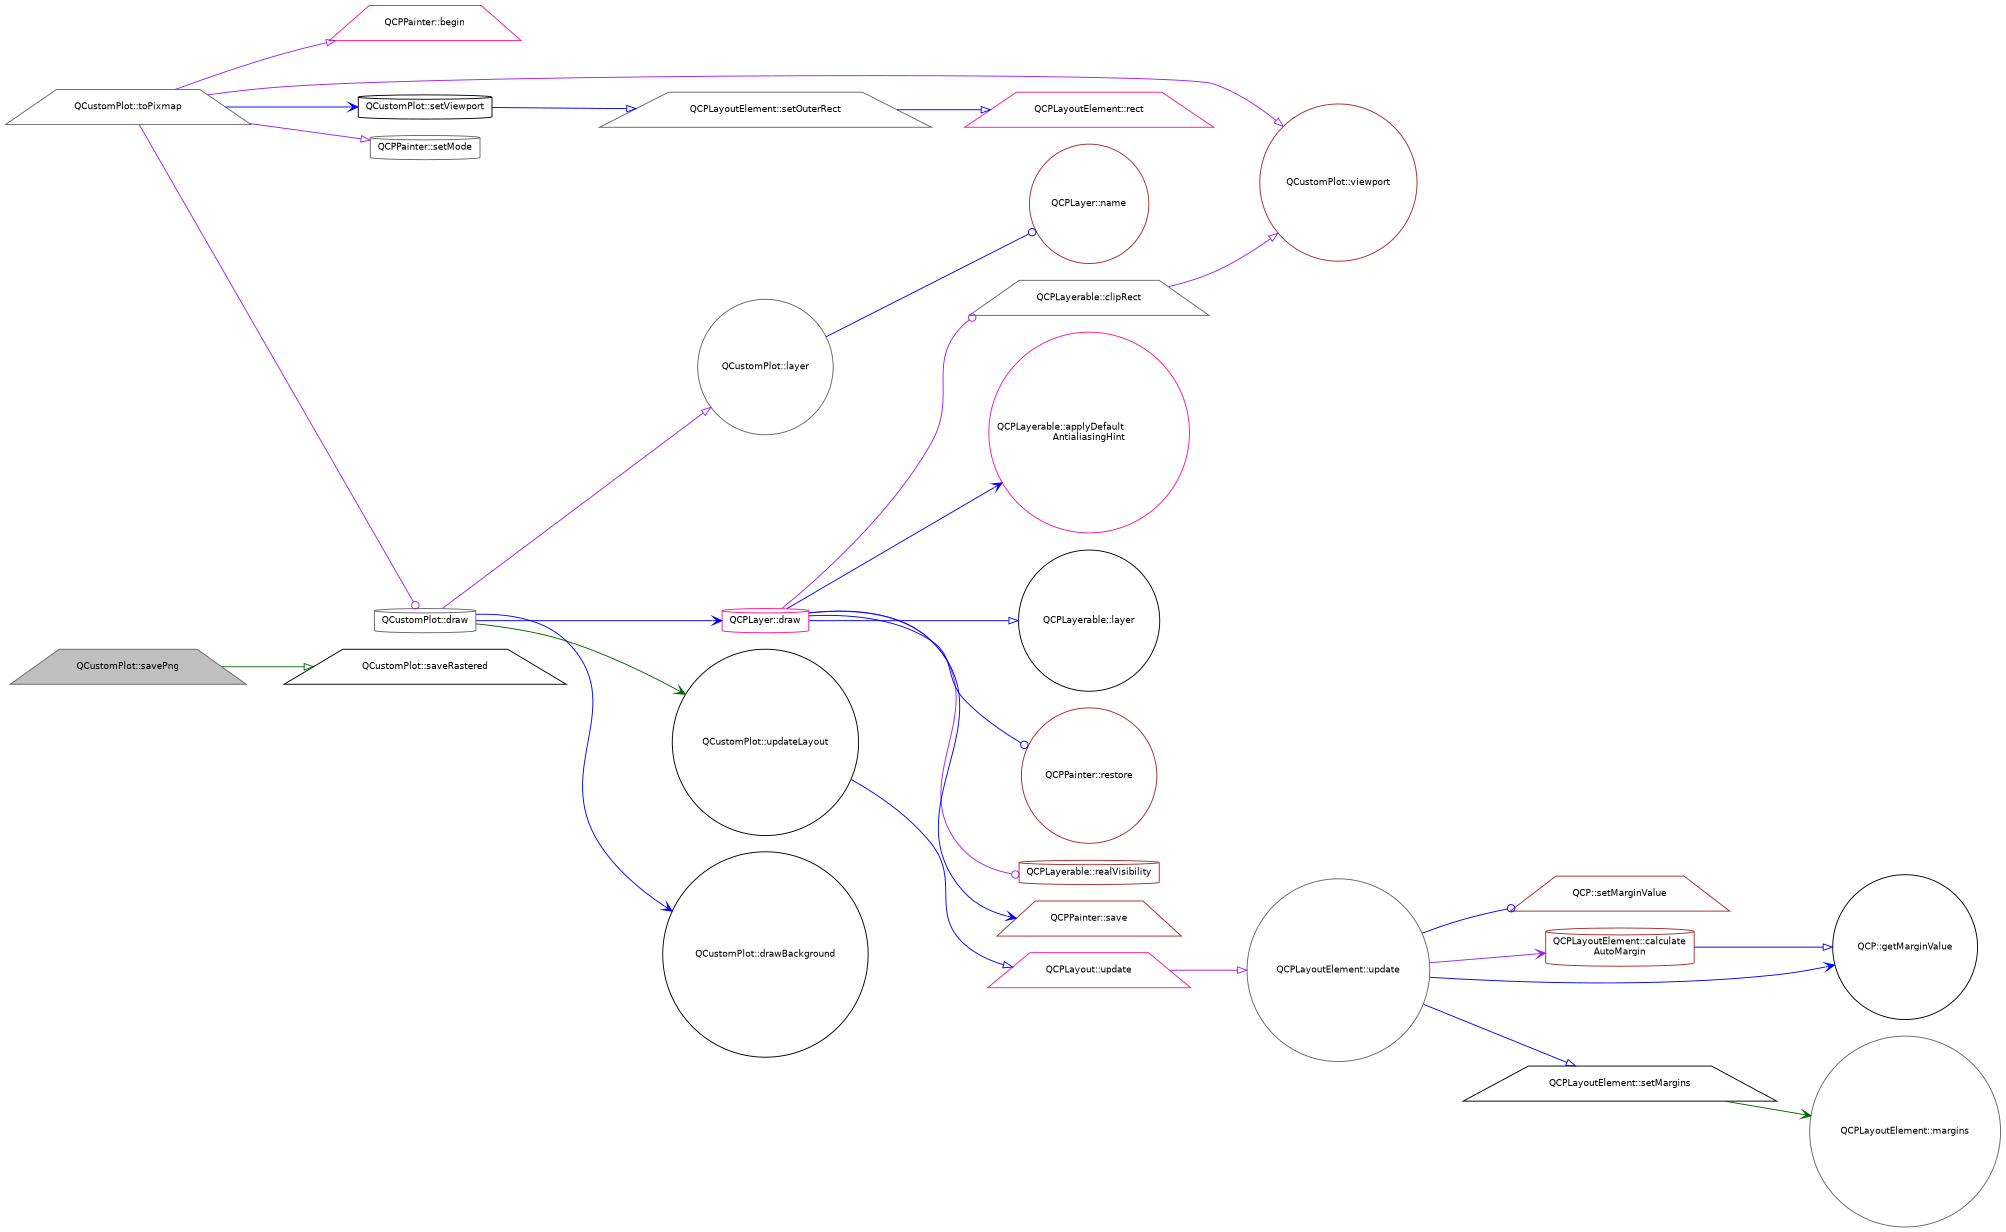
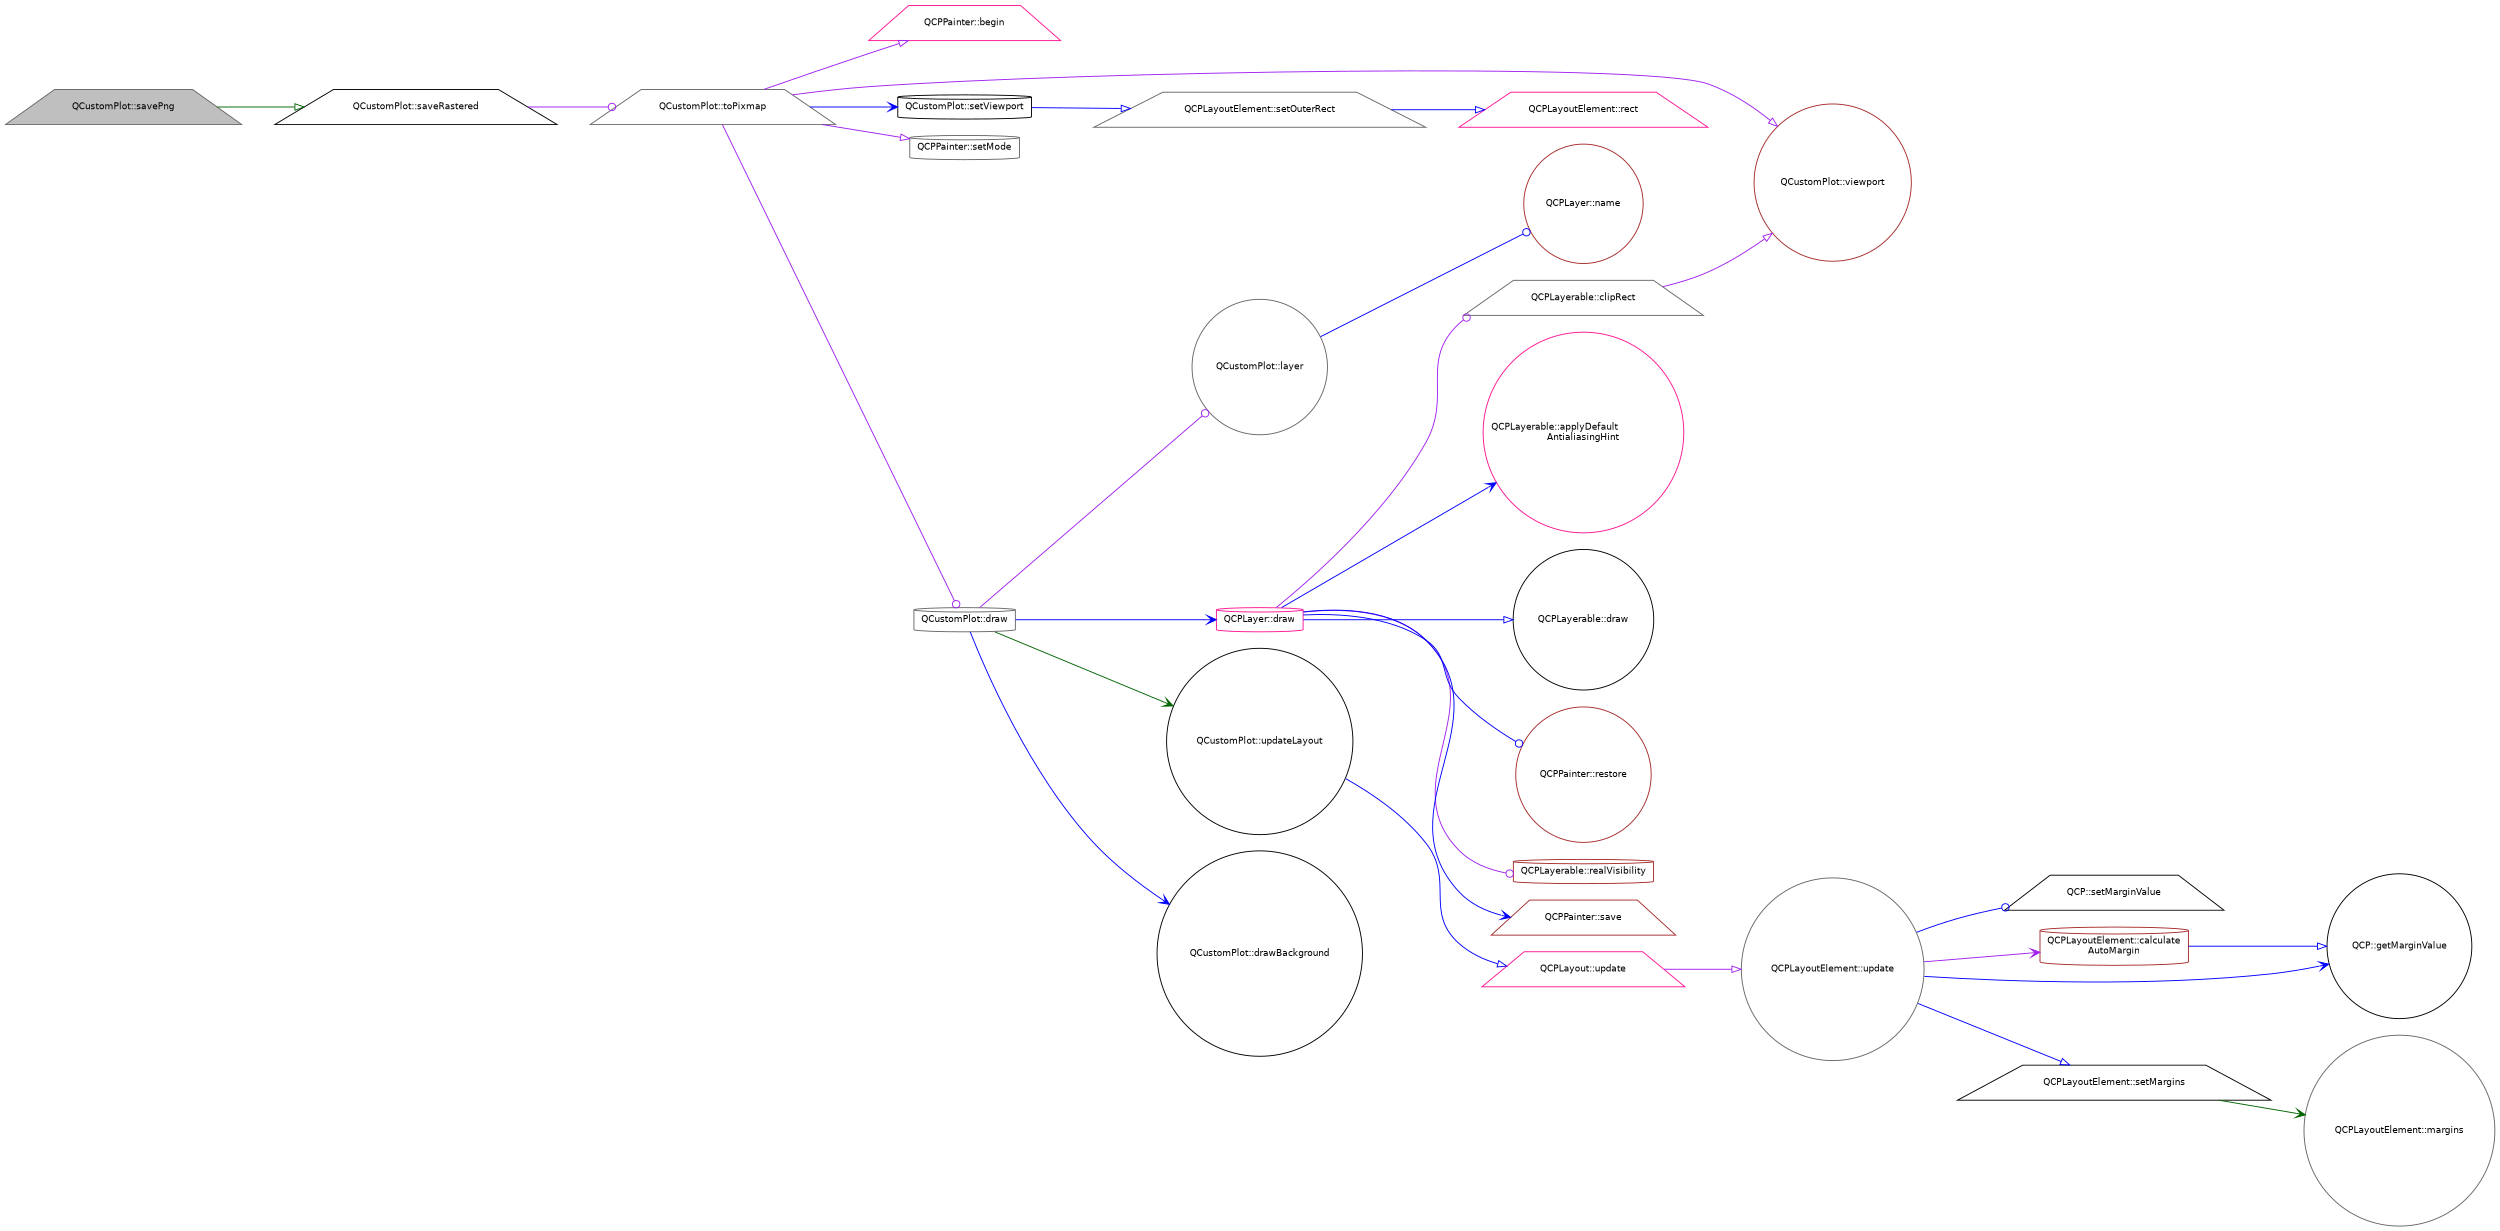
  digraph {
    rankdir=LR
    node [color=gray40 fillcolor=white fontname=Helvetica fontsize=10 shape=trapezium style=filled]
    edge [arrowhead=onormal color=blue fontname=Helvetica fontsize=10 labelfontname=Helvetica labelfontsize=10 style=solid]
    n1 [fillcolor=grey75 fontcolor=black height=0.2 label="QCustomPlot::savePng" width=0.4]
    n2 [color=black height=0.2 label="QCustomPlot::saveRastered" width=0.4]
    n3 [height=0.2 label="QCustomPlot::toPixmap" width=0.4]
    n4 [color=deeppink height=0.2 label="QCPPainter::begin" width=0.4]
    n5 [color=brown height=0.2 label="QCustomPlot::viewport" shape=circle width=0.4]
    n6 [color=black height=0.2 label="QCustomPlot::setViewport" shape=cylinder width=0.4]
    n7 [height=0.2 label="QCPPainter::setMode" shape=cylinder width=0.4]
    n8 [height=0.2 label="QCustomPlot::draw" shape=cylinder width=0.4]
    n9 [height=0.2 label="QCPLayoutElement::setOuterRect" width=0.4]
    n10 [color=black height=0.2 label="QCustomPlot::updateLayout" shape=circle width=0.4]
    n11 [color=black height=0.2 label="QCustomPlot::drawBackground" shape=circle width=0.4]
    n12 [height=0.2 label="QCustomPlot::layer" shape=circle width=0.4]
    n13 [color=deeppink height=0.2 label="QCPLayer::draw" shape=cylinder width=0.4]
    n14 [color=deeppink height=0.2 label="QCPLayoutElement::rect" width=0.4]
    n15 [color=deeppink height=0.2 label="QCPLayout::update" width=0.4]
    n16 [color=brown height=0.2 label="QCPLayer::name" shape=circle width=0.4]
    n17 [color=brown height=0.2 label="QCPLayerable::realVisibility" shape=cylinder width=0.4]
    n18 [color=brown height=0.2 label="QCPPainter::save" width=0.4]
    n19 [height=0.2 label="QCPLayerable::clipRect" width=0.4]
    n20 [color=deeppink height=0.2 label="QCPLayerable::applyDefault\lAntialiasingHint" shape=circle width=0.4]
-   n21 [color=black height=0.2 label="QCPLayerable::layer" shape=circle width=0.4]
+   n21 [color=black height=0.2 label="QCPLayerable::draw" shape=circle width=0.4]
    n22 [color=brown height=0.2 label="QCPPainter::restore" shape=circle width=0.4]
    n23 [height=0.2 label="QCPLayoutElement::update" shape=circle width=0.4]
-   n24 [color=brown height=0.2 label="QCP::setMarginValue" width=0.4]
+   n24 [color=black height=0.2 label="QCP::setMarginValue" width=0.4]
    n25 [color=brown height=0.2 label="QCPLayoutElement::calculate\lAutoMargin" shape=cylinder width=0.4]
    n26 [color=black height=0.2 label="QCP::getMarginValue" shape=circle width=0.4]
    n27 [color=black height=0.2 label="QCPLayoutElement::setMargins" width=0.4]
    n28 [height=0.2 label="QCPLayoutElement::margins" shape=circle width=0.4]
    n1 -> n2 [color=darkgreen]
+   n2 -> n3 [arrowhead=odot color=purple]
    n3 -> n4 [color=purple]
    n3 -> n5 [color=purple]
    n3 -> n6 [arrowhead=vee]
    n3 -> n7 [color=purple]
    n3 -> n8 [arrowhead=odot color=purple]
    n6 -> n9
    n8 -> n10 [arrowhead=vee color=darkgreen]
    n8 -> n11 [arrowhead=vee]
-   n8 -> n12 [color=purple]
+   n8 -> n12 [arrowhead=odot color=purple]
    n8 -> n13 [arrowhead=vee]
    n9 -> n14
    n10 -> n15
    n12 -> n16 [arrowhead=odot]
    n13 -> n17 [arrowhead=odot color=purple]
    n13 -> n18 [arrowhead=vee]
    n13 -> n19 [arrowhead=odot color=purple]
    n13 -> n20 [arrowhead=vee]
    n13 -> n21
    n13 -> n22 [arrowhead=odot]
    n15 -> n23 [color=purple]
    n19 -> n5 [color=purple]
    n23 -> n24 [arrowhead=odot]
    n23 -> n25 [arrowhead=vee color=purple]
    n23 -> n26 [arrowhead=vee]
    n23 -> n27
    n25 -> n26
    n27 -> n28 [arrowhead=vee color=darkgreen]
  }
